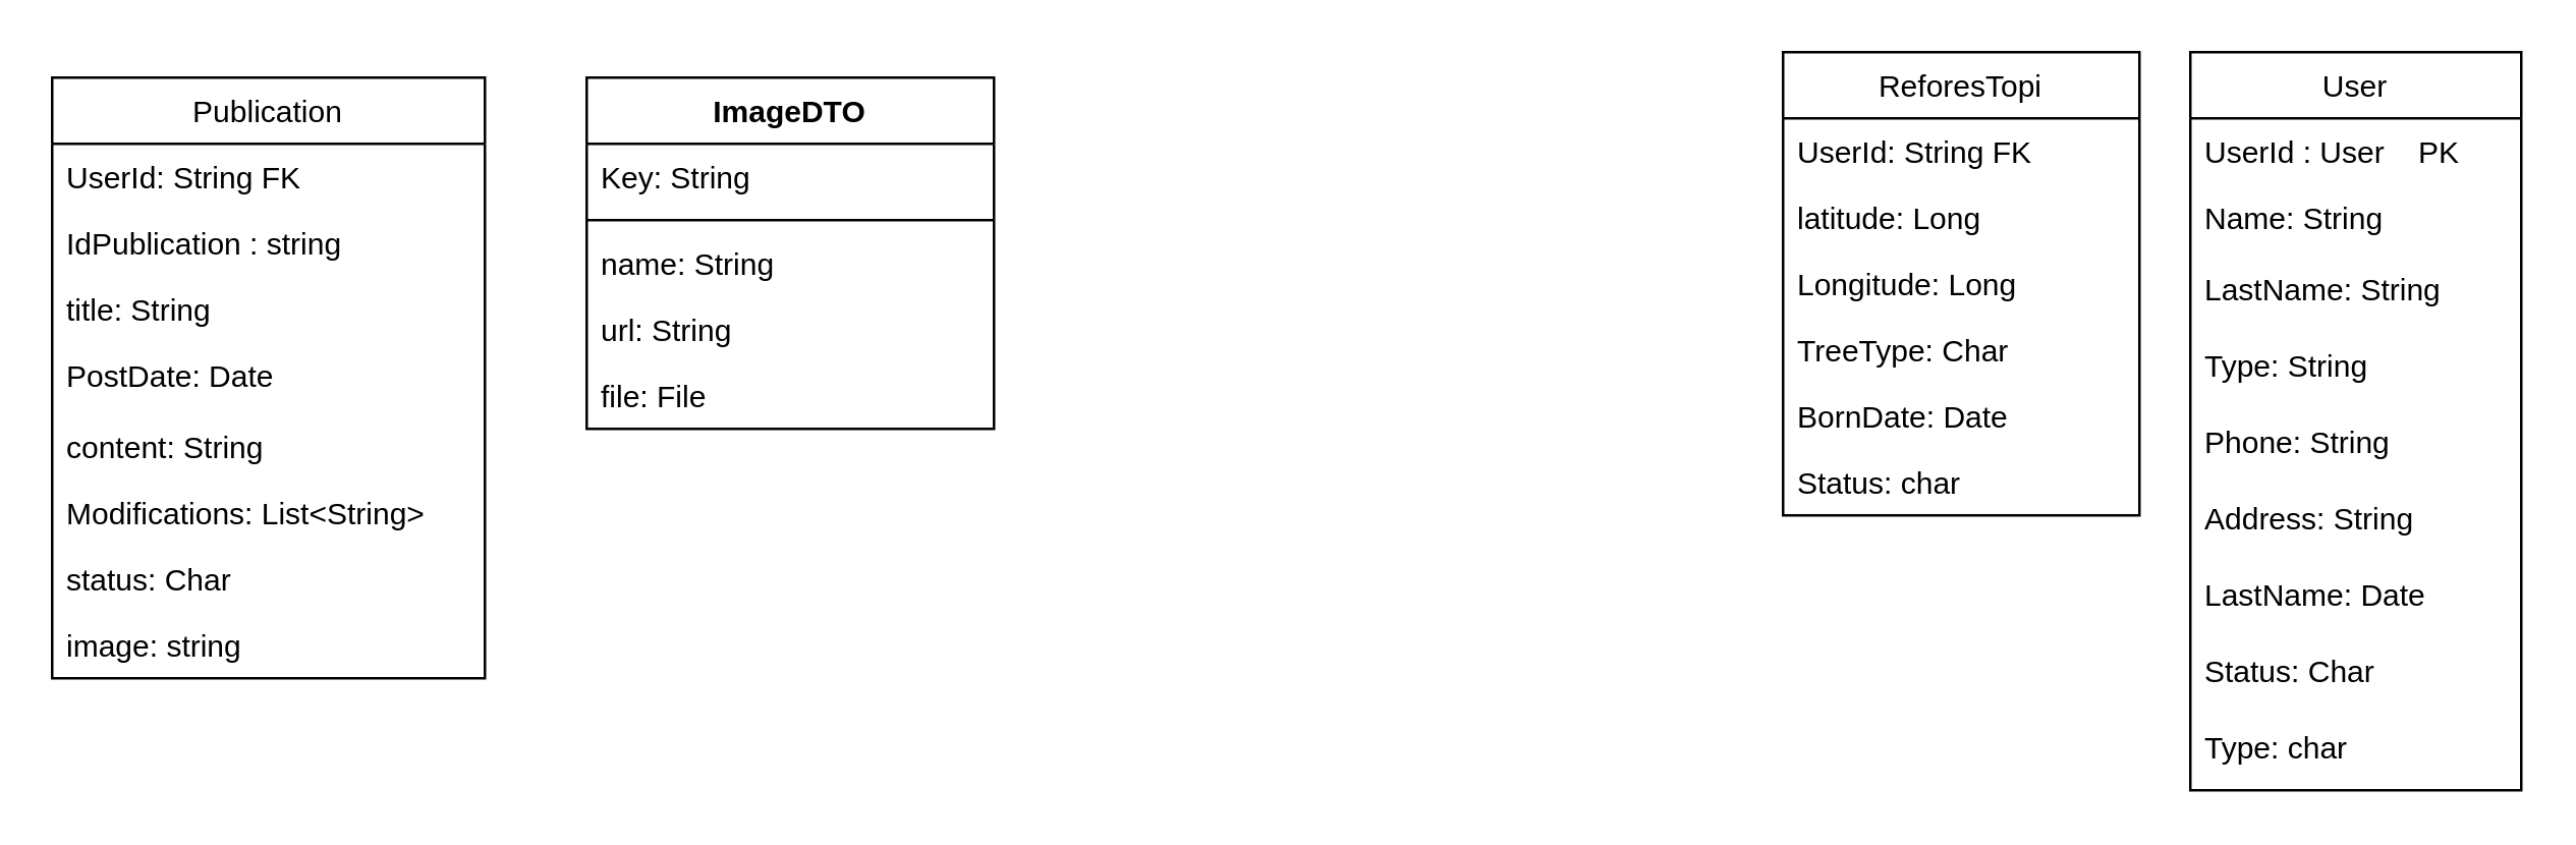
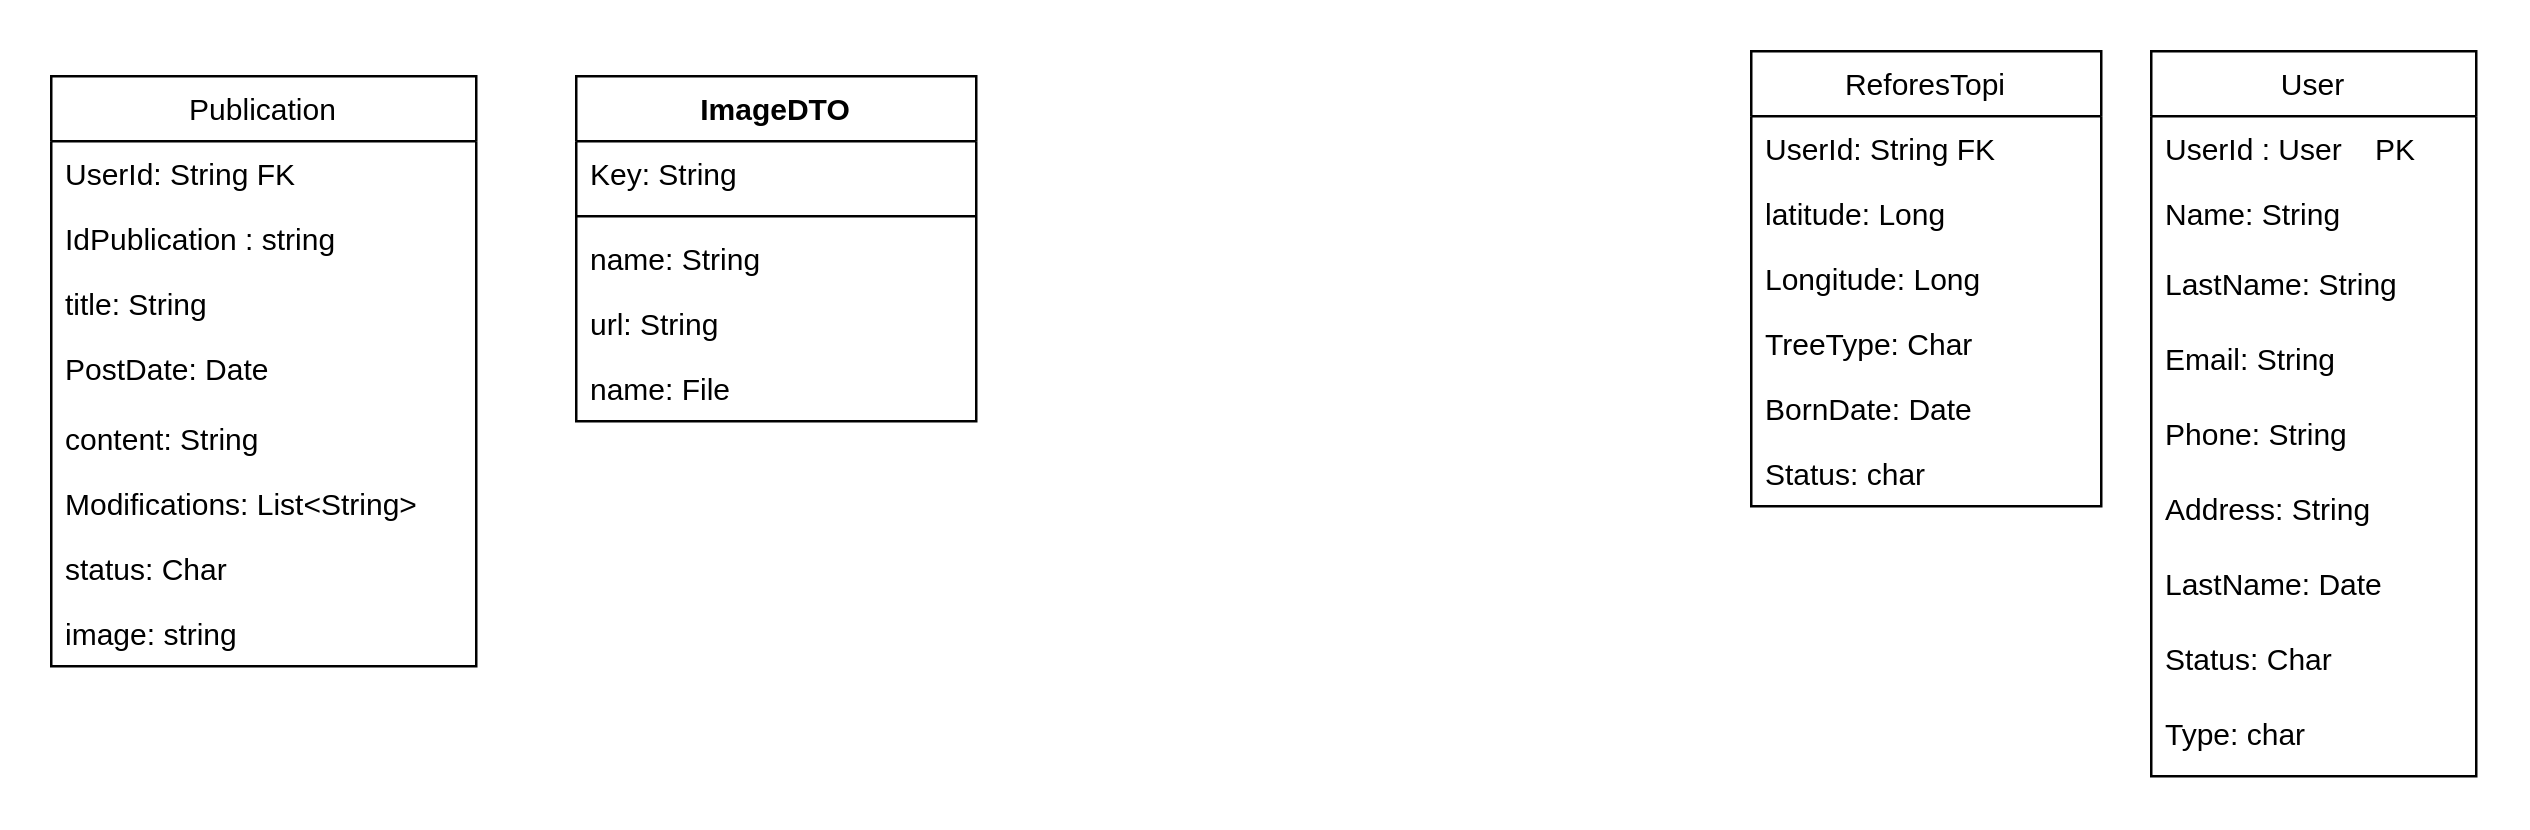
  <mxCell id="0" />
  <mxCell id="1" parent="0" />
  <mxCell id="2" value="User" style="swimlane;fontStyle=0;childLayout=stackLayout;horizontal=1;startSize=26;horizontalStack=0;resizeParent=1;resizeParentMax=0;resizeLast=0;collapsible=1;marginBottom=0;" parent="1" vertex="1"><mxGeometry x="860" y="20" width="130" height="290" as="geometry"><mxRectangle x="80" y="80" width="60" height="26" as="alternateBounds" /></mxGeometry></mxCell>
  <mxCell id="3" value="UserId : User    PK" style="text;strokeColor=none;fillColor=none;align=left;verticalAlign=top;spacingLeft=4;spacingRight=4;overflow=hidden;rotatable=0;points=[[0,0.5],[1,0.5]];portConstraint=eastwest;" parent="2" vertex="1"><mxGeometry y="26" width="130" height="26" as="geometry" /></mxCell>
  <mxCell id="4" value="Name: String" style="text;strokeColor=none;fillColor=none;align=left;verticalAlign=top;spacingLeft=4;spacingRight=4;overflow=hidden;rotatable=0;points=[[0,0.5],[1,0.5]];portConstraint=eastwest;" parent="2" vertex="1"><mxGeometry y="52" width="130" height="28" as="geometry" /></mxCell>
  <mxCell id="5" value="LastName: String" style="text;strokeColor=none;fillColor=none;align=left;verticalAlign=top;spacingLeft=4;spacingRight=4;overflow=hidden;rotatable=0;points=[[0,0.5],[1,0.5]];portConstraint=eastwest;" parent="2" vertex="1"><mxGeometry y="80" width="130" height="30" as="geometry" /></mxCell>
- <mxCell id="6" value="Type: String" style="text;strokeColor=none;fillColor=none;align=left;verticalAlign=top;spacingLeft=4;spacingRight=4;overflow=hidden;rotatable=0;points=[[0,0.5],[1,0.5]];portConstraint=eastwest;" parent="2" vertex="1"><mxGeometry y="110" width="130" height="30" as="geometry" /></mxCell>
+ <mxCell id="6" value="Email: String" style="text;strokeColor=none;fillColor=none;align=left;verticalAlign=top;spacingLeft=4;spacingRight=4;overflow=hidden;rotatable=0;points=[[0,0.5],[1,0.5]];portConstraint=eastwest;" parent="2" vertex="1"><mxGeometry y="110" width="130" height="30" as="geometry" /></mxCell>
  <mxCell id="7" value="Phone: String" style="text;strokeColor=none;fillColor=none;align=left;verticalAlign=top;spacingLeft=4;spacingRight=4;overflow=hidden;rotatable=0;points=[[0,0.5],[1,0.5]];portConstraint=eastwest;" parent="2" vertex="1"><mxGeometry y="140" width="130" height="30" as="geometry" /></mxCell>
  <mxCell id="8" value="Address: String" style="text;strokeColor=none;fillColor=none;align=left;verticalAlign=top;spacingLeft=4;spacingRight=4;overflow=hidden;rotatable=0;points=[[0,0.5],[1,0.5]];portConstraint=eastwest;" parent="2" vertex="1"><mxGeometry y="170" width="130" height="30" as="geometry" /></mxCell>
  <mxCell id="9" value="LastName: Date" style="text;strokeColor=none;fillColor=none;align=left;verticalAlign=top;spacingLeft=4;spacingRight=4;overflow=hidden;rotatable=0;points=[[0,0.5],[1,0.5]];portConstraint=eastwest;" parent="2" vertex="1"><mxGeometry y="200" width="130" height="30" as="geometry" /></mxCell>
  <mxCell id="10" value="Status: Char" style="text;strokeColor=none;fillColor=none;align=left;verticalAlign=top;spacingLeft=4;spacingRight=4;overflow=hidden;rotatable=0;points=[[0,0.5],[1,0.5]];portConstraint=eastwest;" parent="2" vertex="1"><mxGeometry y="230" width="130" height="30" as="geometry" /></mxCell>
  <mxCell id="11" value="Type: char" style="text;strokeColor=none;fillColor=none;align=left;verticalAlign=top;spacingLeft=4;spacingRight=4;overflow=hidden;rotatable=0;points=[[0,0.5],[1,0.5]];portConstraint=eastwest;" parent="2" vertex="1"><mxGeometry y="260" width="130" height="30" as="geometry" /></mxCell>
  <mxCell id="12" value="Publication" style="swimlane;fontStyle=0;childLayout=stackLayout;horizontal=1;startSize=26;fillColor=none;horizontalStack=0;resizeParent=1;resizeParentMax=0;resizeLast=0;collapsible=1;marginBottom=0;" parent="1" vertex="1"><mxGeometry x="20" y="30" width="170" height="236" as="geometry" /></mxCell>
  <mxCell id="13" value="UserId: String FK" style="text;strokeColor=none;fillColor=none;align=left;verticalAlign=top;spacingLeft=4;spacingRight=4;overflow=hidden;rotatable=0;points=[[0,0.5],[1,0.5]];portConstraint=eastwest;" parent="12" vertex="1"><mxGeometry y="26" width="170" height="26" as="geometry" /></mxCell>
  <mxCell id="14" value="IdPublication : string" style="text;strokeColor=none;fillColor=none;align=left;verticalAlign=top;spacingLeft=4;spacingRight=4;overflow=hidden;rotatable=0;points=[[0,0.5],[1,0.5]];portConstraint=eastwest;" parent="12" vertex="1"><mxGeometry y="52" width="170" height="26" as="geometry" /></mxCell>
  <mxCell id="15" value="title: String" style="text;strokeColor=none;fillColor=none;align=left;verticalAlign=top;spacingLeft=4;spacingRight=4;overflow=hidden;rotatable=0;points=[[0,0.5],[1,0.5]];portConstraint=eastwest;" parent="12" vertex="1"><mxGeometry y="78" width="170" height="26" as="geometry" /></mxCell>
  <mxCell id="16" value="PostDate: Date" style="text;strokeColor=none;fillColor=none;align=left;verticalAlign=top;spacingLeft=4;spacingRight=4;overflow=hidden;rotatable=0;points=[[0,0.5],[1,0.5]];portConstraint=eastwest;" parent="12" vertex="1"><mxGeometry y="104" width="170" height="28" as="geometry" /></mxCell>
  <mxCell id="17" value="content: String" style="text;strokeColor=none;fillColor=none;align=left;verticalAlign=top;spacingLeft=4;spacingRight=4;overflow=hidden;rotatable=0;points=[[0,0.5],[1,0.5]];portConstraint=eastwest;" parent="12" vertex="1"><mxGeometry y="132" width="170" height="26" as="geometry" /></mxCell>
  <mxCell id="18" value="Modifications: List&lt;String&gt;" style="text;strokeColor=none;fillColor=none;align=left;verticalAlign=top;spacingLeft=4;spacingRight=4;overflow=hidden;rotatable=0;points=[[0,0.5],[1,0.5]];portConstraint=eastwest;" parent="12" vertex="1"><mxGeometry y="158" width="170" height="26" as="geometry" /></mxCell>
  <mxCell id="19" value="status: Char" style="text;strokeColor=none;fillColor=none;align=left;verticalAlign=top;spacingLeft=4;spacingRight=4;overflow=hidden;rotatable=0;points=[[0,0.5],[1,0.5]];portConstraint=eastwest;" parent="12" vertex="1"><mxGeometry y="184" width="170" height="26" as="geometry" /></mxCell>
  <mxCell id="20" value="image: string" style="text;strokeColor=none;fillColor=none;align=left;verticalAlign=top;spacingLeft=4;spacingRight=4;overflow=hidden;rotatable=0;points=[[0,0.5],[1,0.5]];portConstraint=eastwest;" parent="12" vertex="1"><mxGeometry y="210" width="170" height="26" as="geometry" /></mxCell>
  <mxCell id="21" value="ReforesTopi" style="swimlane;fontStyle=0;childLayout=stackLayout;horizontal=1;startSize=26;fillColor=none;horizontalStack=0;resizeParent=1;resizeParentMax=0;resizeLast=0;collapsible=1;marginBottom=0;" parent="1" vertex="1"><mxGeometry x="700" y="20" width="140" height="182" as="geometry" /></mxCell>
  <mxCell id="22" value="UserId: String FK" style="text;strokeColor=none;fillColor=none;align=left;verticalAlign=top;spacingLeft=4;spacingRight=4;overflow=hidden;rotatable=0;points=[[0,0.5],[1,0.5]];portConstraint=eastwest;" parent="21" vertex="1"><mxGeometry y="26" width="140" height="26" as="geometry" /></mxCell>
  <mxCell id="23" value="latitude: Long" style="text;strokeColor=none;fillColor=none;align=left;verticalAlign=top;spacingLeft=4;spacingRight=4;overflow=hidden;rotatable=0;points=[[0,0.5],[1,0.5]];portConstraint=eastwest;" parent="21" vertex="1"><mxGeometry y="52" width="140" height="26" as="geometry" /></mxCell>
  <mxCell id="24" value="Longitude: Long" style="text;strokeColor=none;fillColor=none;align=left;verticalAlign=top;spacingLeft=4;spacingRight=4;overflow=hidden;rotatable=0;points=[[0,0.5],[1,0.5]];portConstraint=eastwest;" parent="21" vertex="1"><mxGeometry y="78" width="140" height="26" as="geometry" /></mxCell>
  <mxCell id="25" value="TreeType: Char" style="text;strokeColor=none;fillColor=none;align=left;verticalAlign=top;spacingLeft=4;spacingRight=4;overflow=hidden;rotatable=0;points=[[0,0.5],[1,0.5]];portConstraint=eastwest;" parent="21" vertex="1"><mxGeometry y="104" width="140" height="26" as="geometry" /></mxCell>
  <mxCell id="26" value="BornDate: Date" style="text;strokeColor=none;fillColor=none;align=left;verticalAlign=top;spacingLeft=4;spacingRight=4;overflow=hidden;rotatable=0;points=[[0,0.5],[1,0.5]];portConstraint=eastwest;" parent="21" vertex="1"><mxGeometry y="130" width="140" height="26" as="geometry" /></mxCell>
  <mxCell id="27" value="Status: char" style="text;strokeColor=none;fillColor=none;align=left;verticalAlign=top;spacingLeft=4;spacingRight=4;overflow=hidden;rotatable=0;points=[[0,0.5],[1,0.5]];portConstraint=eastwest;" parent="21" vertex="1"><mxGeometry y="156" width="140" height="26" as="geometry" /></mxCell>
  <mxCell id="28" value="ImageDTO" style="swimlane;fontStyle=1;align=center;verticalAlign=top;childLayout=stackLayout;horizontal=1;startSize=26;horizontalStack=0;resizeParent=1;resizeParentMax=0;resizeLast=0;collapsible=1;marginBottom=0;" parent="1" vertex="1"><mxGeometry x="230" y="30" width="160" height="138" as="geometry" /></mxCell>
  <mxCell id="29" value="Key: String" style="text;strokeColor=none;fillColor=none;align=left;verticalAlign=top;spacingLeft=4;spacingRight=4;overflow=hidden;rotatable=0;points=[[0,0.5],[1,0.5]];portConstraint=eastwest;" parent="28" vertex="1"><mxGeometry y="26" width="160" height="26" as="geometry" /></mxCell>
  <mxCell id="30" value="" style="line;strokeWidth=1;fillColor=none;align=left;verticalAlign=middle;spacingTop=-1;spacingLeft=3;spacingRight=3;rotatable=0;labelPosition=right;points=[];portConstraint=eastwest;" parent="28" vertex="1"><mxGeometry y="52" width="160" height="8" as="geometry" /></mxCell>
  <mxCell id="31" value="name: String" style="text;strokeColor=none;fillColor=none;align=left;verticalAlign=top;spacingLeft=4;spacingRight=4;overflow=hidden;rotatable=0;points=[[0,0.5],[1,0.5]];portConstraint=eastwest;" parent="28" vertex="1"><mxGeometry y="60" width="160" height="26" as="geometry" /></mxCell>
  <mxCell id="32" value="url: String" style="text;strokeColor=none;fillColor=none;align=left;verticalAlign=top;spacingLeft=4;spacingRight=4;overflow=hidden;rotatable=0;points=[[0,0.5],[1,0.5]];portConstraint=eastwest;" parent="28" vertex="1"><mxGeometry y="86" width="160" height="26" as="geometry" /></mxCell>
- <mxCell id="33" value="file: File" style="text;strokeColor=none;fillColor=none;align=left;verticalAlign=top;spacingLeft=4;spacingRight=4;overflow=hidden;rotatable=0;points=[[0,0.5],[1,0.5]];portConstraint=eastwest;" parent="28" vertex="1"><mxGeometry y="112" width="160" height="26" as="geometry" /></mxCell>
+ <mxCell id="33" value="name: File" style="text;strokeColor=none;fillColor=none;align=left;verticalAlign=top;spacingLeft=4;spacingRight=4;overflow=hidden;rotatable=0;points=[[0,0.5],[1,0.5]];portConstraint=eastwest;" parent="28" vertex="1"><mxGeometry y="112" width="160" height="26" as="geometry" /></mxCell>
